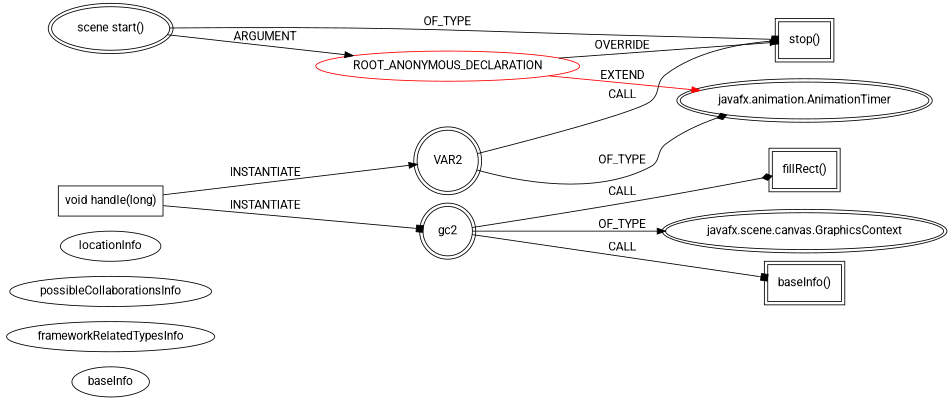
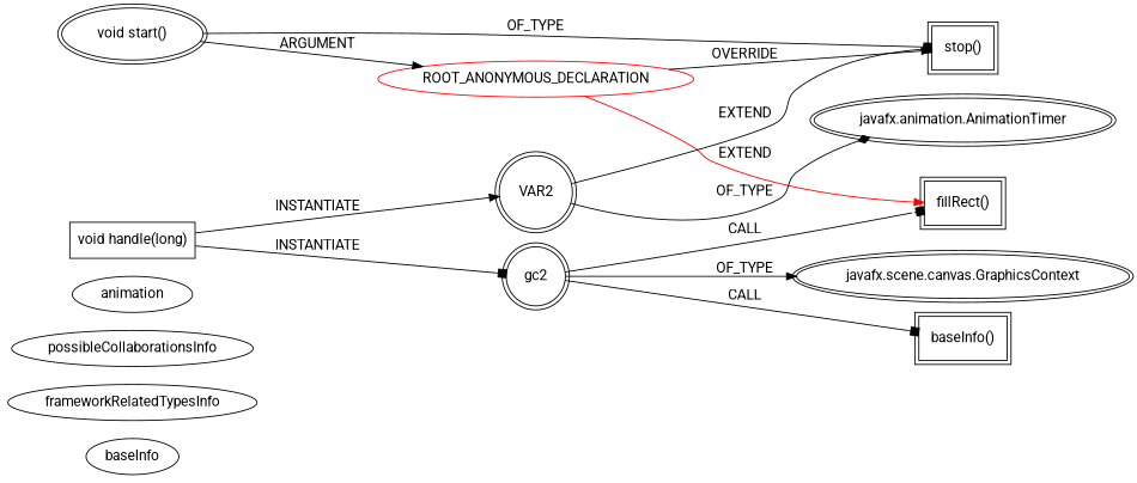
  digraph {
    fontname=Roboto
    rankdir=LR
    node [fontname=Roboto isFrameworkType=true peripheries=2]
    edge [arrowhead=normal fontname=Roboto]
    baseInfo [category=extension_graph graphId=2 isAnonymous=true possibleRelation=false isFrameworkType="" peripheries=""]
    frameworkRelatedTypesInfo [0="javafx.animation.AnimationTimer" isFrameworkType="" peripheries=""]
    possibleCollaborationsInfo [isFrameworkType="" peripheries=""]
-   locationInfo [contextSignature="void start(javafx.stage.Stage)" filePath="/5agado-genetic_algorithms/genetic_algorithms-master/src/test/java/bobsMaze/BobsMaze.java" graphId=2 projectName="5agado-genetic_algorithms" isFrameworkType="" peripheries=""]
+   locationInfo [contextSignature="void start(javafx.stage.Stage)" filePath="/5agado-genetic_algorithms/genetic_algorithms-master/src/test/java/bobsMaze/BobsMaze.java" graphId=2 projectName="5agado-genetic_algorithms" label=animation isFrameworkType="" peripheries=""]
    n5 [color=red isFrameworkType=false label=ROOT_ANONYMOUS_DECLARATION vertexType=ROOT_ANONYMOUS_DECLARATION peripheries=""]
    n6 [label="javafx.animation.AnimationTimer" vertexType=FRAMEWORK_CLASS_TYPE]
    n7 [label="stop()" shape=box vertexType=INSIDE_CALL]
    n8 [isFrameworkType=false label="void handle(long)" shape=box vertexType=OVERRIDING_METHOD_DECLARATION peripheries=""]
    n9 [label=gc2 shape=circle vertexType=VARIABLE_EXPRESION]
    n10 [label=VAR2 shape=circle vertexType=VARIABLE_EXPRESION]
-   n11 [label="scene start()" vertexType=OUTSIDE_CALL]
+   n11 [label="void start()" vertexType=OUTSIDE_CALL]
    n12 [label="javafx.scene.canvas.GraphicsContext" vertexType=FRAMEWORK_CLASS_TYPE]
    n13 [label="baseInfo()" shape=box vertexType=INSIDE_CALL]
    n14 [label="fillRect()" shape=box vertexType=INSIDE_CALL]
-   n5 -> n6 [color=red label=EXTEND]
+   n5 -> n14 [color=red label=EXTEND]
    n5 -> n7 [label=OVERRIDE]
    n8 -> n9 [arrowhead=box label=INSTANTIATE]
    n8 -> n10 [label=INSTANTIATE]
    n9 -> n12 [label=OF_TYPE]
    n9 -> n13 [arrowhead=box label=CALL]
-   n9 -> n14 [arrowhead=diamond label=CALL]
+   n9 -> n14 [arrowhead=box label=CALL]
    n10 -> n6 [arrowhead=diamond label=OF_TYPE]
-   n10 -> n7 [arrowhead=box label=CALL]
+   n10 -> n7 [arrowhead=box label=EXTEND]
    n11 -> n5 [label=ARGUMENT]
    n11 -> n7 [arrowhead=box label=OF_TYPE]
  }
